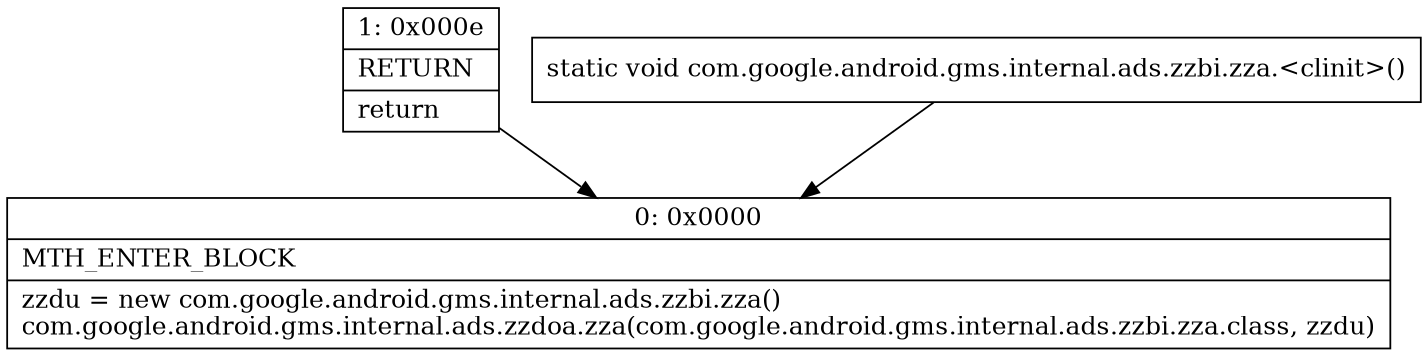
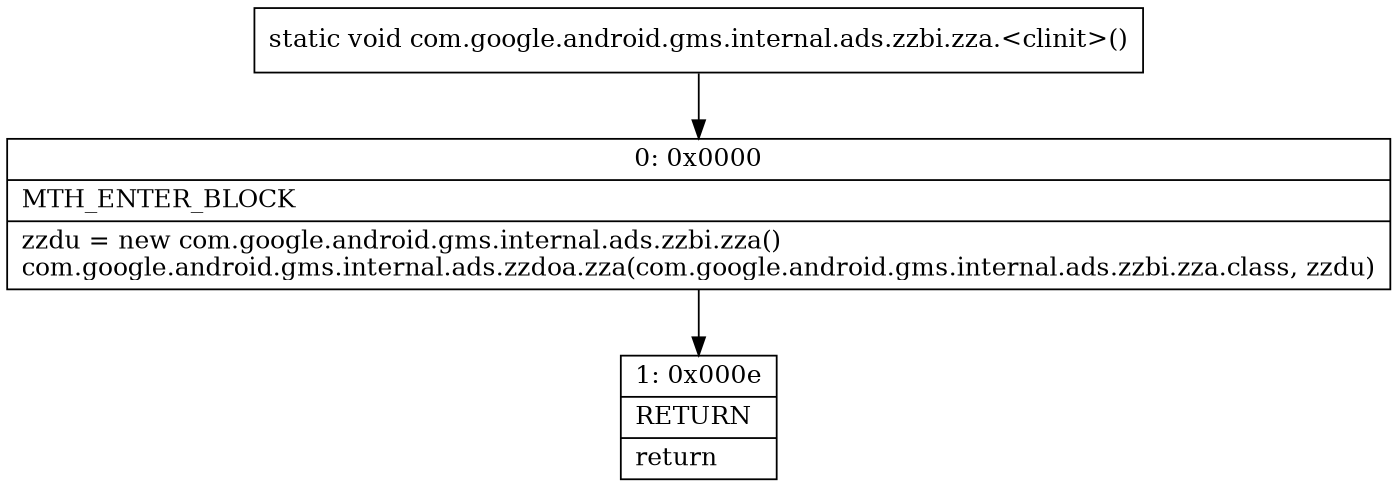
  digraph {
    node [shape=record]
    n1 [label="{0\:\ 0x0000|MTH_ENTER_BLOCK\l|zzdu = new com.google.android.gms.internal.ads.zzbi.zza()\lcom.google.android.gms.internal.ads.zzdoa.zza(com.google.android.gms.internal.ads.zzbi.zza.class, zzdu)\l}"]
    n2 [label="{1\:\ 0x000e|RETURN\l|return\l}"]
    n3 [label="{static void com.google.android.gms.internal.ads.zzbi.zza.\<clinit\>() }"]
-   n2 -> n1
+   n1 -> n2
    n3 -> n1
  }
